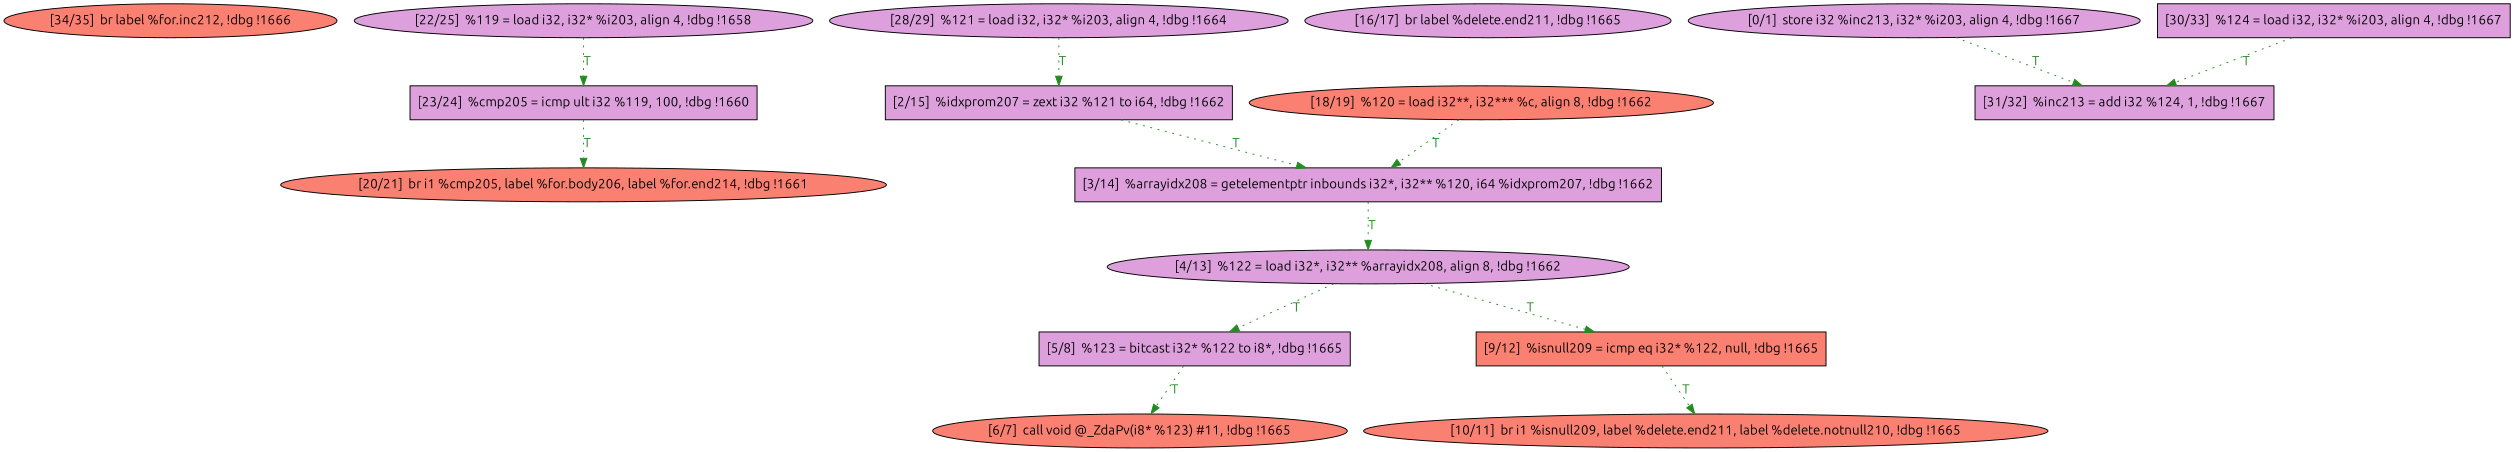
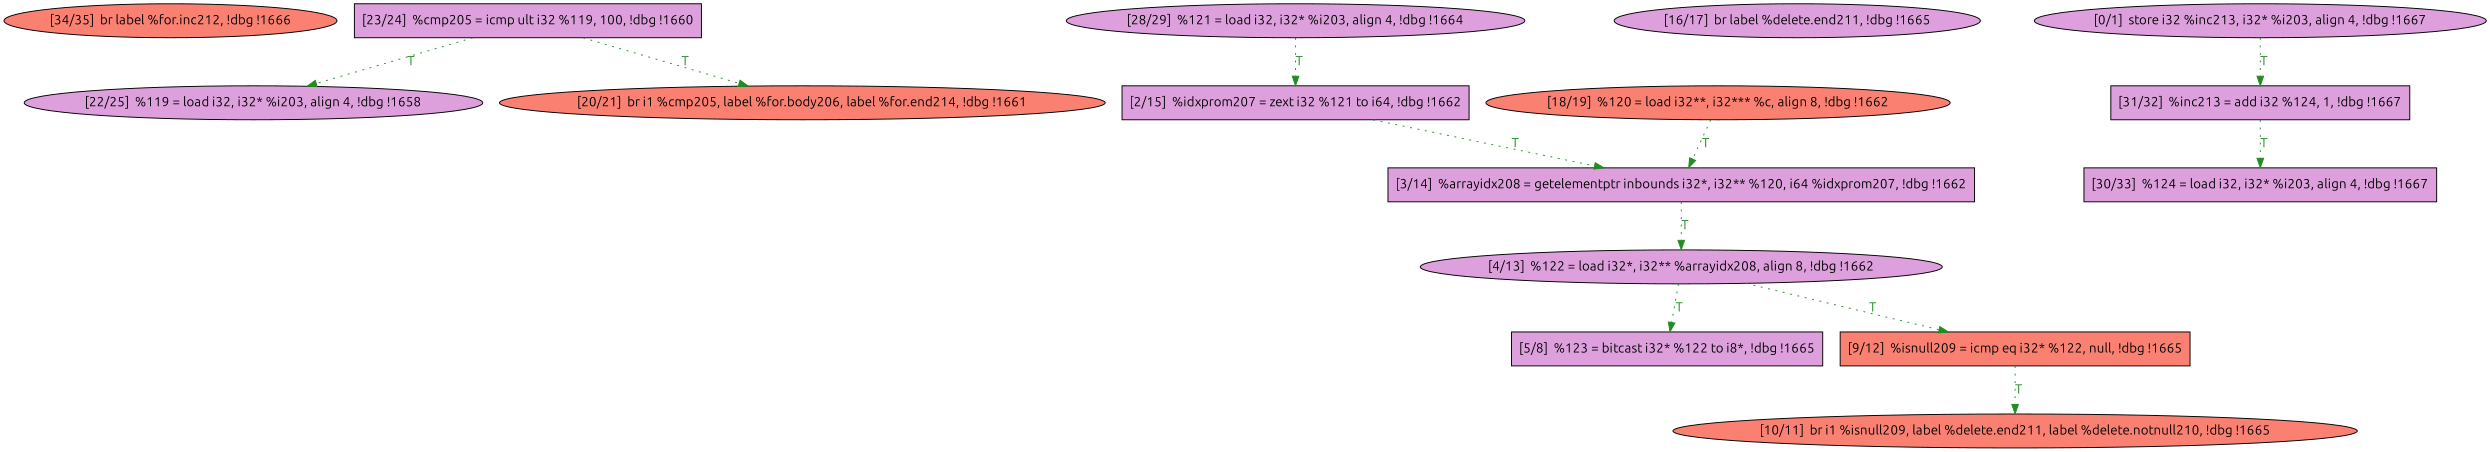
  digraph {
    fontname=Ubuntu
    node [fillcolor=plum fontname=Ubuntu shape=ellipse style=filled]
    edge [color=forestgreen fontcolor=forestgreen fontname=Ubuntu style=dotted]
    n1 [fillcolor=salmon label="[34/35]  br label %for.inc212, !dbg !1666"]
    n2 [label="[22/25]  %119 = load i32, i32* %i203, align 4, !dbg !1658"]
    n3 [label="[23/24]  %cmp205 = icmp ult i32 %119, 100, !dbg !1660" shape=rectangle]
    n4 [fillcolor=salmon label="[20/21]  br i1 %cmp205, label %for.body206, label %for.end214, !dbg !1661"]
    n5 [label="[28/29]  %121 = load i32, i32* %i203, align 4, !dbg !1664"]
    n6 [label="[2/15]  %idxprom207 = zext i32 %121 to i64, !dbg !1662" shape=rectangle]
    n7 [label="[3/14]  %arrayidx208 = getelementptr inbounds i32*, i32** %120, i64 %idxprom207, !dbg !1662" shape=rectangle]
    n8 [fillcolor=salmon label="[10/11]  br i1 %isnull209, label %delete.end211, label %delete.notnull210, !dbg !1665"]
    n9 [label="[16/17]  br label %delete.end211, !dbg !1665"]
    n10 [label="[31/32]  %inc213 = add i32 %124, 1, !dbg !1667" shape=rectangle]
    n11 [label="[0/1]  store i32 %inc213, i32* %i203, align 4, !dbg !1667"]
    n12 [label="[5/8]  %123 = bitcast i32* %122 to i8*, !dbg !1665" shape=rectangle]
-   n13 [fillcolor=salmon label="[6/7]  call void @_ZdaPv(i8* %123) #11, !dbg !1665"]
    n14 [fillcolor=salmon label="[18/19]  %120 = load i32**, i32*** %c, align 8, !dbg !1662"]
    n15 [label="[4/13]  %122 = load i32*, i32** %arrayidx208, align 8, !dbg !1662"]
    n16 [fillcolor=salmon label="[9/12]  %isnull209 = icmp eq i32* %122, null, !dbg !1665" shape=rectangle]
    n17 [label="[30/33]  %124 = load i32, i32* %i203, align 4, !dbg !1667" shape=box]
-   n2 -> n3 [label=T]
+   n3 -> n2 [label=T]
    n3 -> n4 [label=T]
    n5 -> n6 [label=T]
    n6 -> n7 [label=T]
    n7 -> n15 [label=T]
    n11 -> n10 [label=T]
-   n12 -> n13 [label=T]
    n14 -> n7 [label=T]
    n15 -> n12 [label=T]
    n15 -> n16 [label=T]
    n16 -> n8 [label=T]
-   n17 -> n10 [label=T]
+   n10 -> n17 [label=T]
  }
